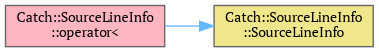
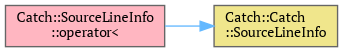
  digraph {
    rankdir=LR
    fontname="PT Serif"
    node [fontname="PT Serif" fontsize=10 shape=box style=filled]
    n1 [color=gray40 fillcolor=lightpink fontcolor=black height=0.2 label="Catch::SourceLineInfo\l::operator\<" width=0.4]
-   n2 [color=grey40 fillcolor=khaki height=0.2 label="Catch::SourceLineInfo\l::SourceLineInfo" width=0.4]
+   n2 [color=grey40 fillcolor=khaki height=0.2 label="Catch::Catch\l::SourceLineInfo" width=0.4]
    n1 -> n2 [color=steelblue1 fontname="PT Serif" fontsize=10 labelfontname=Helvetica labelfontsize=10 style=solid]
  }
